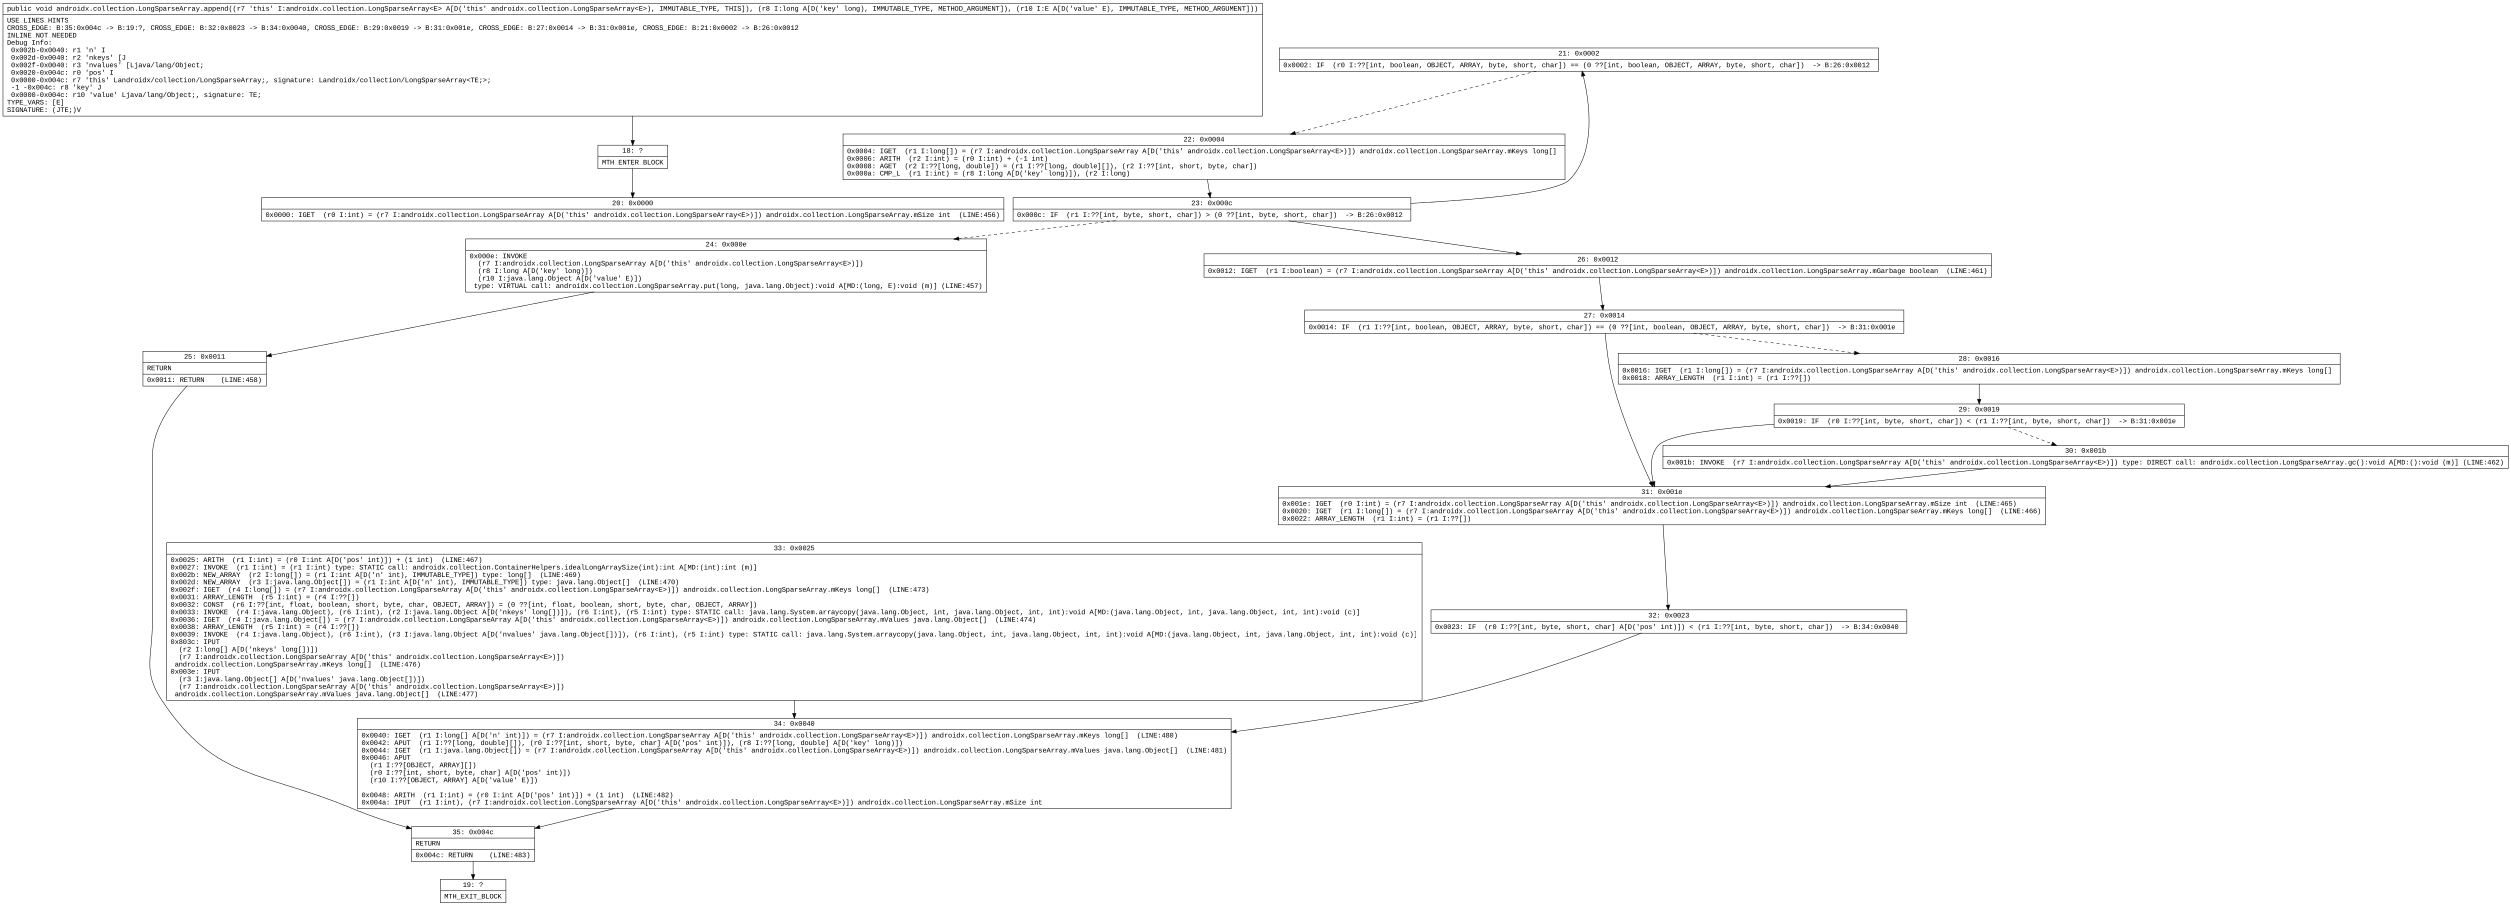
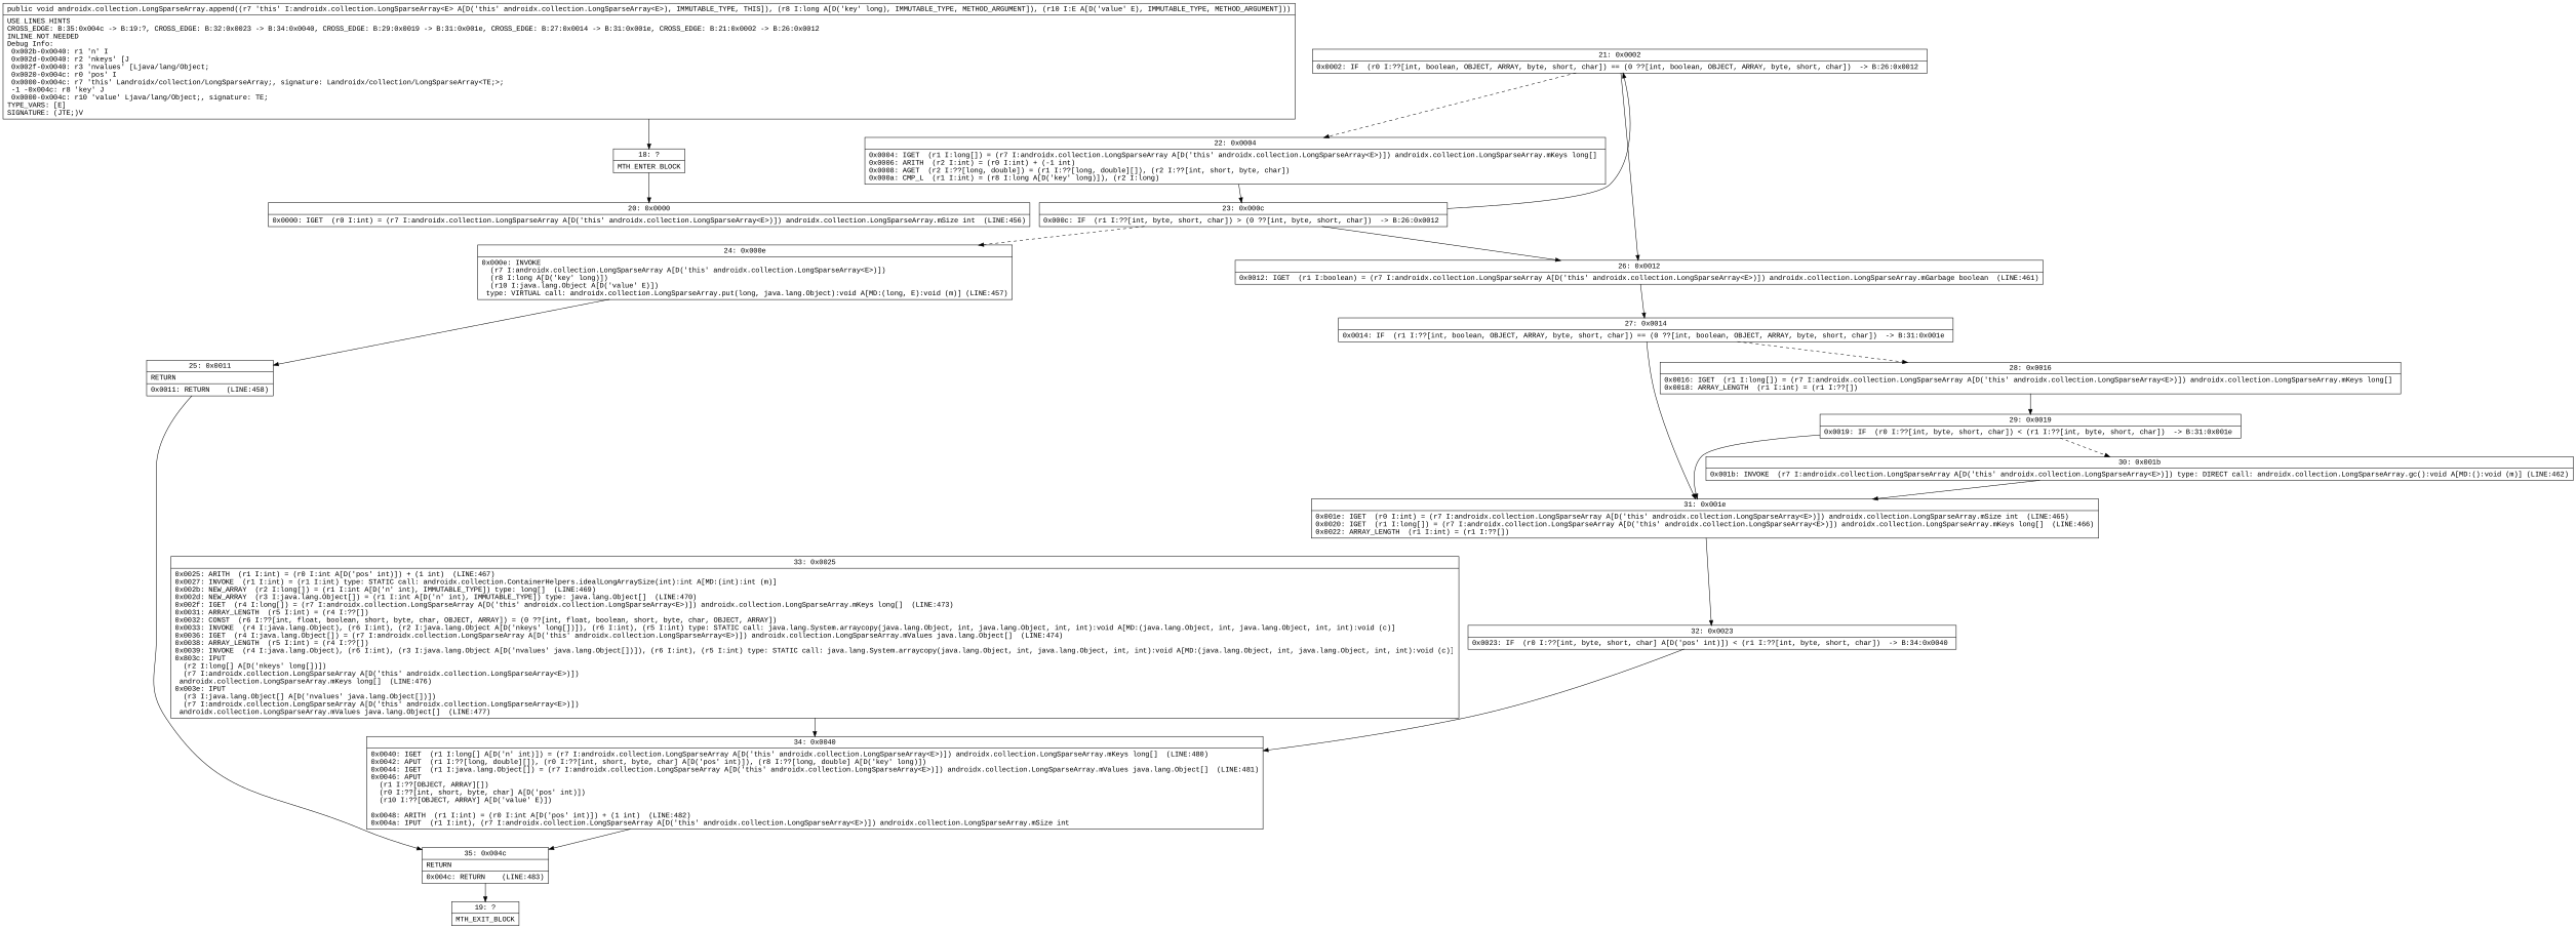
  digraph {
    fontname="Liberation Mono"
    node [fontname="Liberation Mono" shape=record]
    edge [fontname="Liberation Mono"]
    n1 [label="{18\:\ ?|MTH_ENTER_BLOCK\l}"]
    n2 [label="{20\:\ 0x0000|0x0000: IGET  (r0 I:int) = (r7 I:androidx.collection.LongSparseArray A[D('this' androidx.collection.LongSparseArray\<E\>)]) androidx.collection.LongSparseArray.mSize int  (LINE:456)\l}"]
    n3 [label="{21\:\ 0x0002|0x0002: IF  (r0 I:??[int, boolean, OBJECT, ARRAY, byte, short, char]) == (0 ??[int, boolean, OBJECT, ARRAY, byte, short, char])  \-\> B:26:0x0012 \l}"]
    n4 [label="{22\:\ 0x0004|0x0004: IGET  (r1 I:long[]) = (r7 I:androidx.collection.LongSparseArray A[D('this' androidx.collection.LongSparseArray\<E\>)]) androidx.collection.LongSparseArray.mKeys long[] \l0x0006: ARITH  (r2 I:int) = (r0 I:int) + (\-1 int) \l0x0008: AGET  (r2 I:??[long, double]) = (r1 I:??[long, double][]), (r2 I:??[int, short, byte, char]) \l0x000a: CMP_L  (r1 I:int) = (r8 I:long A[D('key' long)]), (r2 I:long) \l}"]
    n5 [label="{26\:\ 0x0012|0x0012: IGET  (r1 I:boolean) = (r7 I:androidx.collection.LongSparseArray A[D('this' androidx.collection.LongSparseArray\<E\>)]) androidx.collection.LongSparseArray.mGarbage boolean  (LINE:461)\l}"]
    n6 [label="{23\:\ 0x000c|0x000c: IF  (r1 I:??[int, byte, short, char]) \> (0 ??[int, byte, short, char])  \-\> B:26:0x0012 \l}"]
    n7 [label="{27\:\ 0x0014|0x0014: IF  (r1 I:??[int, boolean, OBJECT, ARRAY, byte, short, char]) == (0 ??[int, boolean, OBJECT, ARRAY, byte, short, char])  \-\> B:31:0x001e \l}"]
    n8 [label="{24\:\ 0x000e|0x000e: INVOKE  \l  (r7 I:androidx.collection.LongSparseArray A[D('this' androidx.collection.LongSparseArray\<E\>)])\l  (r8 I:long A[D('key' long)])\l  (r10 I:java.lang.Object A[D('value' E)])\l type: VIRTUAL call: androidx.collection.LongSparseArray.put(long, java.lang.Object):void A[MD:(long, E):void (m)] (LINE:457)\l}"]
    n9 [label="{25\:\ 0x0011|RETURN\l|0x0011: RETURN    (LINE:458)\l}"]
    n10 [label="{35\:\ 0x004c|RETURN\l|0x004c: RETURN    (LINE:483)\l}"]
    n11 [label="{19\:\ ?|MTH_EXIT_BLOCK\l}"]
    n12 [label="{28\:\ 0x0016|0x0016: IGET  (r1 I:long[]) = (r7 I:androidx.collection.LongSparseArray A[D('this' androidx.collection.LongSparseArray\<E\>)]) androidx.collection.LongSparseArray.mKeys long[] \l0x0018: ARRAY_LENGTH  (r1 I:int) = (r1 I:??[]) \l}"]
    n13 [label="{31\:\ 0x001e|0x001e: IGET  (r0 I:int) = (r7 I:androidx.collection.LongSparseArray A[D('this' androidx.collection.LongSparseArray\<E\>)]) androidx.collection.LongSparseArray.mSize int  (LINE:465)\l0x0020: IGET  (r1 I:long[]) = (r7 I:androidx.collection.LongSparseArray A[D('this' androidx.collection.LongSparseArray\<E\>)]) androidx.collection.LongSparseArray.mKeys long[]  (LINE:466)\l0x0022: ARRAY_LENGTH  (r1 I:int) = (r1 I:??[]) \l}"]
    n14 [label="{29\:\ 0x0019|0x0019: IF  (r0 I:??[int, byte, short, char]) \< (r1 I:??[int, byte, short, char])  \-\> B:31:0x001e \l}"]
    n15 [label="{32\:\ 0x0023|0x0023: IF  (r0 I:??[int, byte, short, char] A[D('pos' int)]) \< (r1 I:??[int, byte, short, char])  \-\> B:34:0x0040 \l}"]
    n16 [label="{30\:\ 0x001b|0x001b: INVOKE  (r7 I:androidx.collection.LongSparseArray A[D('this' androidx.collection.LongSparseArray\<E\>)]) type: DIRECT call: androidx.collection.LongSparseArray.gc():void A[MD:():void (m)] (LINE:462)\l}"]
    n17 [label="{34\:\ 0x0040|0x0040: IGET  (r1 I:long[] A[D('n' int)]) = (r7 I:androidx.collection.LongSparseArray A[D('this' androidx.collection.LongSparseArray\<E\>)]) androidx.collection.LongSparseArray.mKeys long[]  (LINE:480)\l0x0042: APUT  (r1 I:??[long, double][]), (r0 I:??[int, short, byte, char] A[D('pos' int)]), (r8 I:??[long, double] A[D('key' long)]) \l0x0044: IGET  (r1 I:java.lang.Object[]) = (r7 I:androidx.collection.LongSparseArray A[D('this' androidx.collection.LongSparseArray\<E\>)]) androidx.collection.LongSparseArray.mValues java.lang.Object[]  (LINE:481)\l0x0046: APUT  \l  (r1 I:??[OBJECT, ARRAY][])\l  (r0 I:??[int, short, byte, char] A[D('pos' int)])\l  (r10 I:??[OBJECT, ARRAY] A[D('value' E)])\l \l0x0048: ARITH  (r1 I:int) = (r0 I:int A[D('pos' int)]) + (1 int)  (LINE:482)\l0x004a: IPUT  (r1 I:int), (r7 I:androidx.collection.LongSparseArray A[D('this' androidx.collection.LongSparseArray\<E\>)]) androidx.collection.LongSparseArray.mSize int \l}"]
    n18 [label="{33\:\ 0x0025|0x0025: ARITH  (r1 I:int) = (r0 I:int A[D('pos' int)]) + (1 int)  (LINE:467)\l0x0027: INVOKE  (r1 I:int) = (r1 I:int) type: STATIC call: androidx.collection.ContainerHelpers.idealLongArraySize(int):int A[MD:(int):int (m)]\l0x002b: NEW_ARRAY  (r2 I:long[]) = (r1 I:int A[D('n' int), IMMUTABLE_TYPE]) type: long[]  (LINE:469)\l0x002d: NEW_ARRAY  (r3 I:java.lang.Object[]) = (r1 I:int A[D('n' int), IMMUTABLE_TYPE]) type: java.lang.Object[]  (LINE:470)\l0x002f: IGET  (r4 I:long[]) = (r7 I:androidx.collection.LongSparseArray A[D('this' androidx.collection.LongSparseArray\<E\>)]) androidx.collection.LongSparseArray.mKeys long[]  (LINE:473)\l0x0031: ARRAY_LENGTH  (r5 I:int) = (r4 I:??[]) \l0x0032: CONST  (r6 I:??[int, float, boolean, short, byte, char, OBJECT, ARRAY]) = (0 ??[int, float, boolean, short, byte, char, OBJECT, ARRAY]) \l0x0033: INVOKE  (r4 I:java.lang.Object), (r6 I:int), (r2 I:java.lang.Object A[D('nkeys' long[])]), (r6 I:int), (r5 I:int) type: STATIC call: java.lang.System.arraycopy(java.lang.Object, int, java.lang.Object, int, int):void A[MD:(java.lang.Object, int, java.lang.Object, int, int):void (c)]\l0x0036: IGET  (r4 I:java.lang.Object[]) = (r7 I:androidx.collection.LongSparseArray A[D('this' androidx.collection.LongSparseArray\<E\>)]) androidx.collection.LongSparseArray.mValues java.lang.Object[]  (LINE:474)\l0x0038: ARRAY_LENGTH  (r5 I:int) = (r4 I:??[]) \l0x0039: INVOKE  (r4 I:java.lang.Object), (r6 I:int), (r3 I:java.lang.Object A[D('nvalues' java.lang.Object[])]), (r6 I:int), (r5 I:int) type: STATIC call: java.lang.System.arraycopy(java.lang.Object, int, java.lang.Object, int, int):void A[MD:(java.lang.Object, int, java.lang.Object, int, int):void (c)]\l0x803c: IPUT  \l  (r2 I:long[] A[D('nkeys' long[])])\l  (r7 I:androidx.collection.LongSparseArray A[D('this' androidx.collection.LongSparseArray\<E\>)])\l androidx.collection.LongSparseArray.mKeys long[]  (LINE:476)\l0x003e: IPUT  \l  (r3 I:java.lang.Object[] A[D('nvalues' java.lang.Object[])])\l  (r7 I:androidx.collection.LongSparseArray A[D('this' androidx.collection.LongSparseArray\<E\>)])\l androidx.collection.LongSparseArray.mValues java.lang.Object[]  (LINE:477)\l}"]
    n19 [label="{public void androidx.collection.LongSparseArray.append((r7 'this' I:androidx.collection.LongSparseArray\<E\> A[D('this' androidx.collection.LongSparseArray\<E\>), IMMUTABLE_TYPE, THIS]), (r8 I:long A[D('key' long), IMMUTABLE_TYPE, METHOD_ARGUMENT]), (r10 I:E A[D('value' E), IMMUTABLE_TYPE, METHOD_ARGUMENT]))  | USE_LINES_HINTS\lCROSS_EDGE: B:35:0x004c \-\> B:19:?, CROSS_EDGE: B:32:0x0023 \-\> B:34:0x0040, CROSS_EDGE: B:29:0x0019 \-\> B:31:0x001e, CROSS_EDGE: B:27:0x0014 \-\> B:31:0x001e, CROSS_EDGE: B:21:0x0002 \-\> B:26:0x0012\lINLINE_NOT_NEEDED\lDebug Info:\l  0x002b\-0x0040: r1 'n' I\l  0x002d\-0x0040: r2 'nkeys' [J\l  0x002f\-0x0040: r3 'nvalues' [Ljava\/lang\/Object;\l  0x0020\-0x004c: r0 'pos' I\l  0x0000\-0x004c: r7 'this' Landroidx\/collection\/LongSparseArray;, signature: Landroidx\/collection\/LongSparseArray\<TE;\>;\l  \-1 \-0x004c: r8 'key' J\l  0x0000\-0x004c: r10 'value' Ljava\/lang\/Object;, signature: TE;\lTYPE_VARS: [E]\lSIGNATURE: (JTE;)V\l}"]
    n1 -> n2
    n3 -> n4 [style=dashed]
+   n3 -> n5
    n4 -> n6
    n5 -> n7
    n6 -> n3
    n6 -> n5
    n6 -> n8 [style=dashed]
    n7 -> n12 [style=dashed]
    n7 -> n13
    n8 -> n9
    n9 -> n10
    n10 -> n11
    n12 -> n14
    n13 -> n15
    n14 -> n13
    n14 -> n16 [style=dashed]
    n15 -> n17
    n16 -> n13
    n17 -> n10
    n18 -> n17
    n19 -> n1
  }
